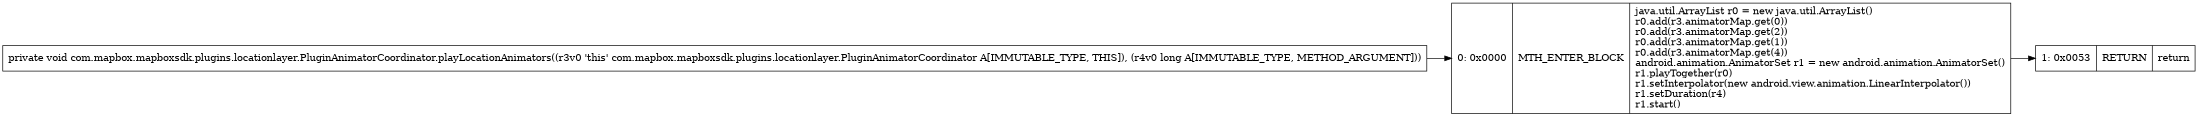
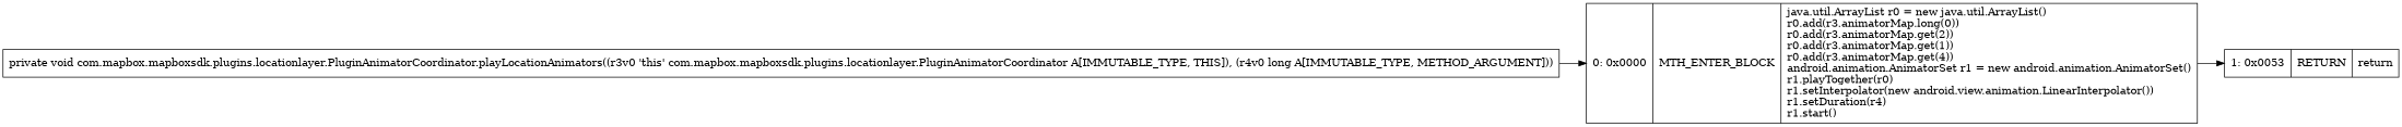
  digraph {
    rankdir=LR
    node [shape=record]
-   n1 [label="{0\:\ 0x0000|MTH_ENTER_BLOCK\l|java.util.ArrayList r0 = new java.util.ArrayList()\lr0.add(r3.animatorMap.get(0))\lr0.add(r3.animatorMap.get(2))\lr0.add(r3.animatorMap.get(1))\lr0.add(r3.animatorMap.get(4))\landroid.animation.AnimatorSet r1 = new android.animation.AnimatorSet()\lr1.playTogether(r0)\lr1.setInterpolator(new android.view.animation.LinearInterpolator())\lr1.setDuration(r4)\lr1.start()\l}"]
+   n1 [label="{0\:\ 0x0000|MTH_ENTER_BLOCK\l|java.util.ArrayList r0 = new java.util.ArrayList()\lr0.add(r3.animatorMap.long(0))\lr0.add(r3.animatorMap.get(2))\lr0.add(r3.animatorMap.get(1))\lr0.add(r3.animatorMap.get(4))\landroid.animation.AnimatorSet r1 = new android.animation.AnimatorSet()\lr1.playTogether(r0)\lr1.setInterpolator(new android.view.animation.LinearInterpolator())\lr1.setDuration(r4)\lr1.start()\l}"]
    n2 [label="{1\:\ 0x0053|RETURN\l|return\l}"]
    n3 [label="{private void com.mapbox.mapboxsdk.plugins.locationlayer.PluginAnimatorCoordinator.playLocationAnimators((r3v0 'this' com.mapbox.mapboxsdk.plugins.locationlayer.PluginAnimatorCoordinator A[IMMUTABLE_TYPE, THIS]), (r4v0 long A[IMMUTABLE_TYPE, METHOD_ARGUMENT])) }"]
    n1 -> n2
    n3 -> n1
  }
